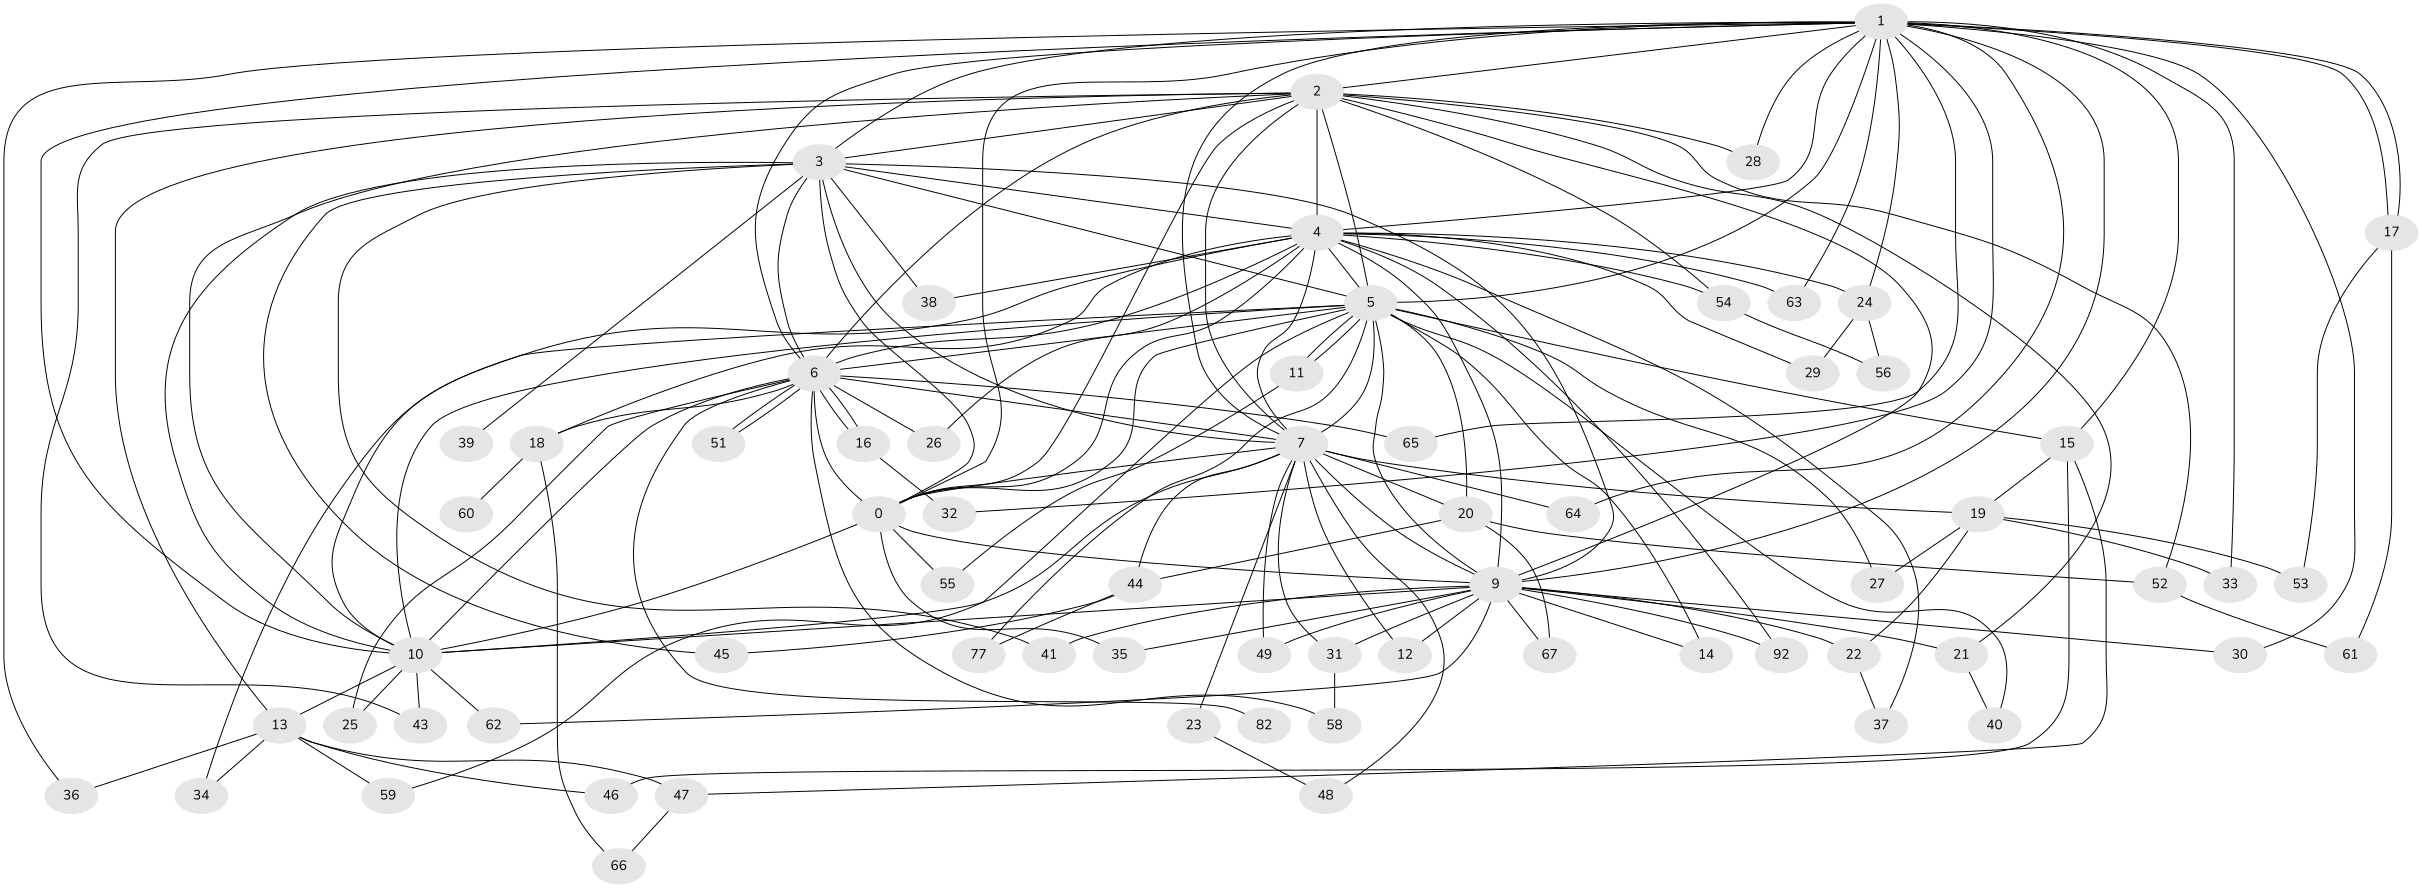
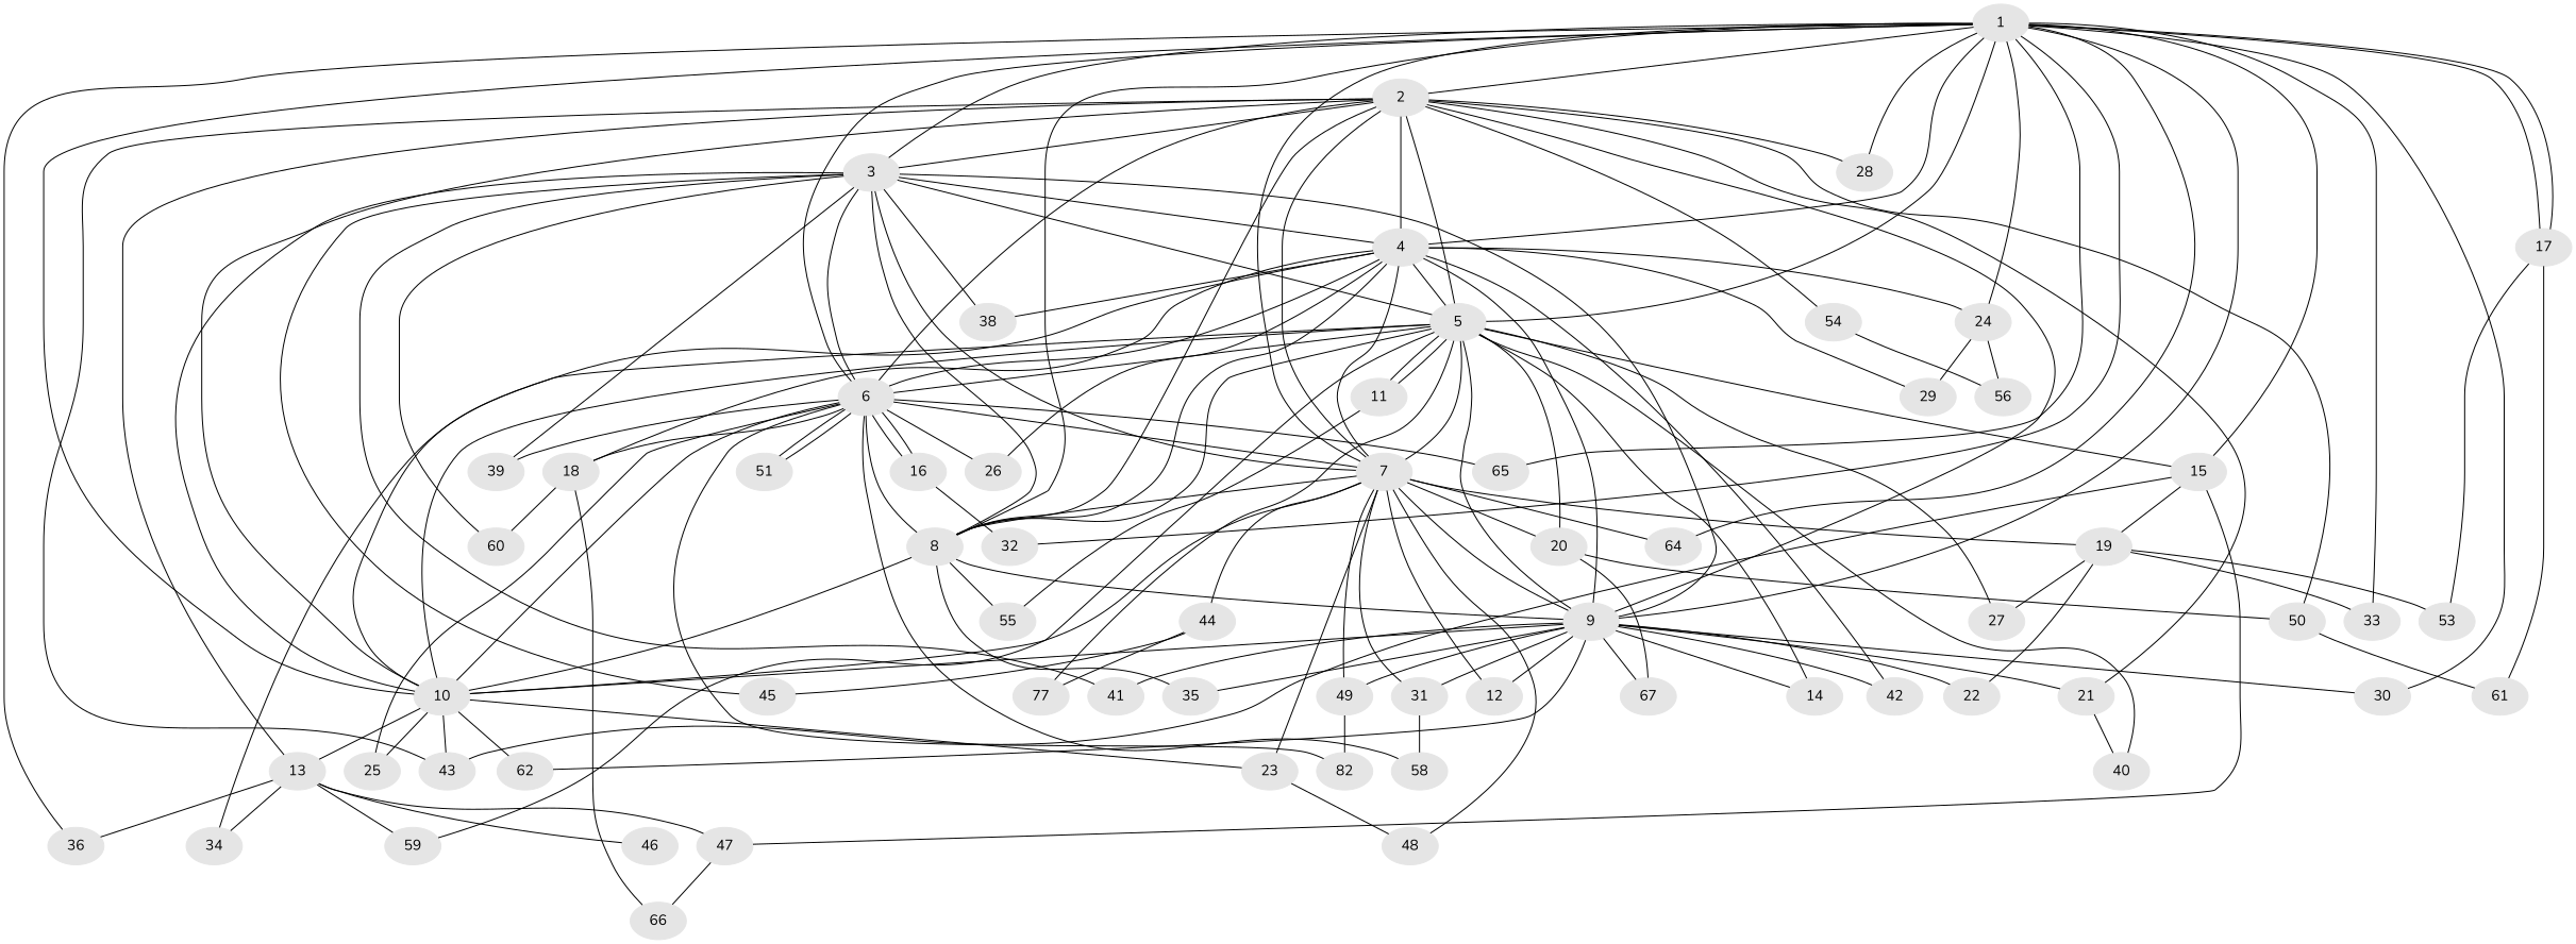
  graph {
    fontname=Nunito
    node [color=gray90 fontname=Nunito style=filled]
    edge [fontname=Nunito]
    1
    2
    3
    4
    5
    6
    7
-   8 [label=0]
+   8
    9
    10
    15
    17
    24
    28
    30
    32
    33
    36
-   63
    64
    65
    13
    21
    43
-   50 [label=52]
+   50
    54
    38
    39
    41
    45
    60
    18
    26
    29
-   37
-   42 [label=92]
+   42
    11
    14
    20
    27
    34
    40
    n43 [label=77]
    59
    16
    25
    51
    n48 [label=82]
    58
    12
    19
    23
    31
    44
    48
    49
    35
    55
    22
    62
    67
    46
    47
    53
    61
    56
    66
    1 -- 2
    1 -- 3
    1 -- 4
    1 -- 5
    1 -- 6
    1 -- 7
    1 -- 8
    1 -- 9
    1 -- 10
    1 -- 15
    1 -- 17
    1 -- 17
    1 -- 24
    1 -- 28
    1 -- 30
    1 -- 32
    1 -- 33
    1 -- 36
-   1 -- 63
    1 -- 64
    1 -- 65
    2 -- 3
    2 -- 4
    2 -- 5
    2 -- 6
    2 -- 7
    2 -- 8
    2 -- 9
    2 -- 10
    2 -- 28
    2 -- 13
    2 -- 21
    2 -- 43
    2 -- 50
    2 -- 54
    3 -- 4
    3 -- 5
    3 -- 6
    3 -- 7
    3 -- 8
    3 -- 9
    3 -- 10
    3 -- 38
    3 -- 39
    3 -- 41
    3 -- 45
+   3 -- 60
    4 -- 5
    4 -- 6
    4 -- 7
    4 -- 8
    4 -- 9
    4 -- 10
    4 -- 24
-   4 -- 63
-   4 -- 54
    4 -- 38
    4 -- 18
    4 -- 26
    4 -- 29
-   4 -- 37
    4 -- 42
    5 -- 6
    5 -- 7
    5 -- 8
    5 -- 9
    5 -- 10
    5 -- 15
    5 -- 11
    5 -- 11
    5 -- 14
    5 -- 20
    5 -- 27
    5 -- 34
    5 -- 40
    5 -- n43
    5 -- 59
    6 -- 7
    6 -- 8
    6 -- 10
    6 -- 65
+   6 -- 39
    6 -- 18
    6 -- 26
    6 -- 16
    6 -- 16
    6 -- 25
    6 -- 51
    6 -- 51
    6 -- n48
    6 -- 58
    7 -- 8
    7 -- 9
    7 -- 10
    7 -- 64
    7 -- 20
    7 -- 12
    7 -- 19
    7 -- 23
    7 -- 31
    7 -- 44
    7 -- 48
    7 -- 49
    8 -- 9
    8 -- 10
    8 -- 35
    8 -- 55
    9 -- 10
    9 -- 30
    9 -- 21
    9 -- 41
    9 -- 42
    9 -- 14
    9 -- 12
    9 -- 31
    9 -- 49
    9 -- 35
    9 -- 22
    9 -- 62
    9 -- 67
    10 -- 13
    10 -- 43
    10 -- 25
+   10 -- 23
    10 -- 62
    15 -- 19
-   15 -- 46
+   15 -- 43
    15 -- 47
    17 -- 53
    17 -- 61
    24 -- 29
    24 -- 56
    13 -- 36
    13 -- 34
    13 -- 59
    13 -- 46
    13 -- 47
    21 -- 40
    50 -- 61
    54 -- 56
    18 -- 60
    18 -- 66
    11 -- 55
    20 -- 50
-   20 -- 44
    20 -- 67
    16 -- 32
    19 -- 33
    19 -- 27
    19 -- 22
    19 -- 53
    23 -- 48
    31 -- 58
    44 -- 45
    44 -- n43
-   22 -- 37
+   49 -- n48
    47 -- 66
  }
